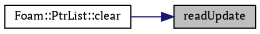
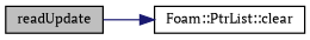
  digraph {
    rankdir=LR
    fontname="PT Serif"
    node [color=black fontname="PT Serif" fontsize=10 shape=record]
    n1 [fillcolor=grey75 fontcolor=black height=0.2 label=readUpdate style=filled width=0.4]
    n2 [height=0.2 label="Foam::PtrList::clear" width=0.4]
-   n2 -> n1 [color=midnightblue fontname="PT Serif" fontsize=10 labelfontname=FreeSans labelfontsize=10 style=solid]
+   n1 -> n2 [color=midnightblue fontname="PT Serif" fontsize=10 labelfontname=FreeSans labelfontsize=10 style=solid]
  }
